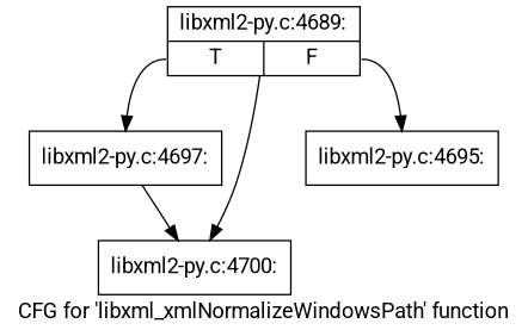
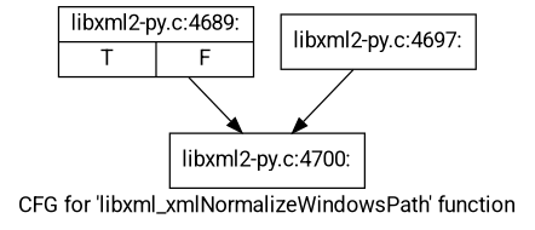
  digraph {
    fontname=Roboto
    label="CFG for 'libxml_xmlNormalizeWindowsPath' function"
    node [fontname=Roboto shape=record]
    edge [fontname=Roboto]
    n1 [label="{libxml2-py.c:4689:|{<s0>T|<s1>F}}"]
    n2 [label="{libxml2-py.c:4697:}"]
-   n3 [label="{libxml2-py.c:4695:}"]
    n4 [label="{libxml2-py.c:4700:}"]
-   n1 -> n2 [tailport=s0]
-   n1 -> n3 [tailport=s1]
    n1 -> n4
    n2 -> n4
  }
